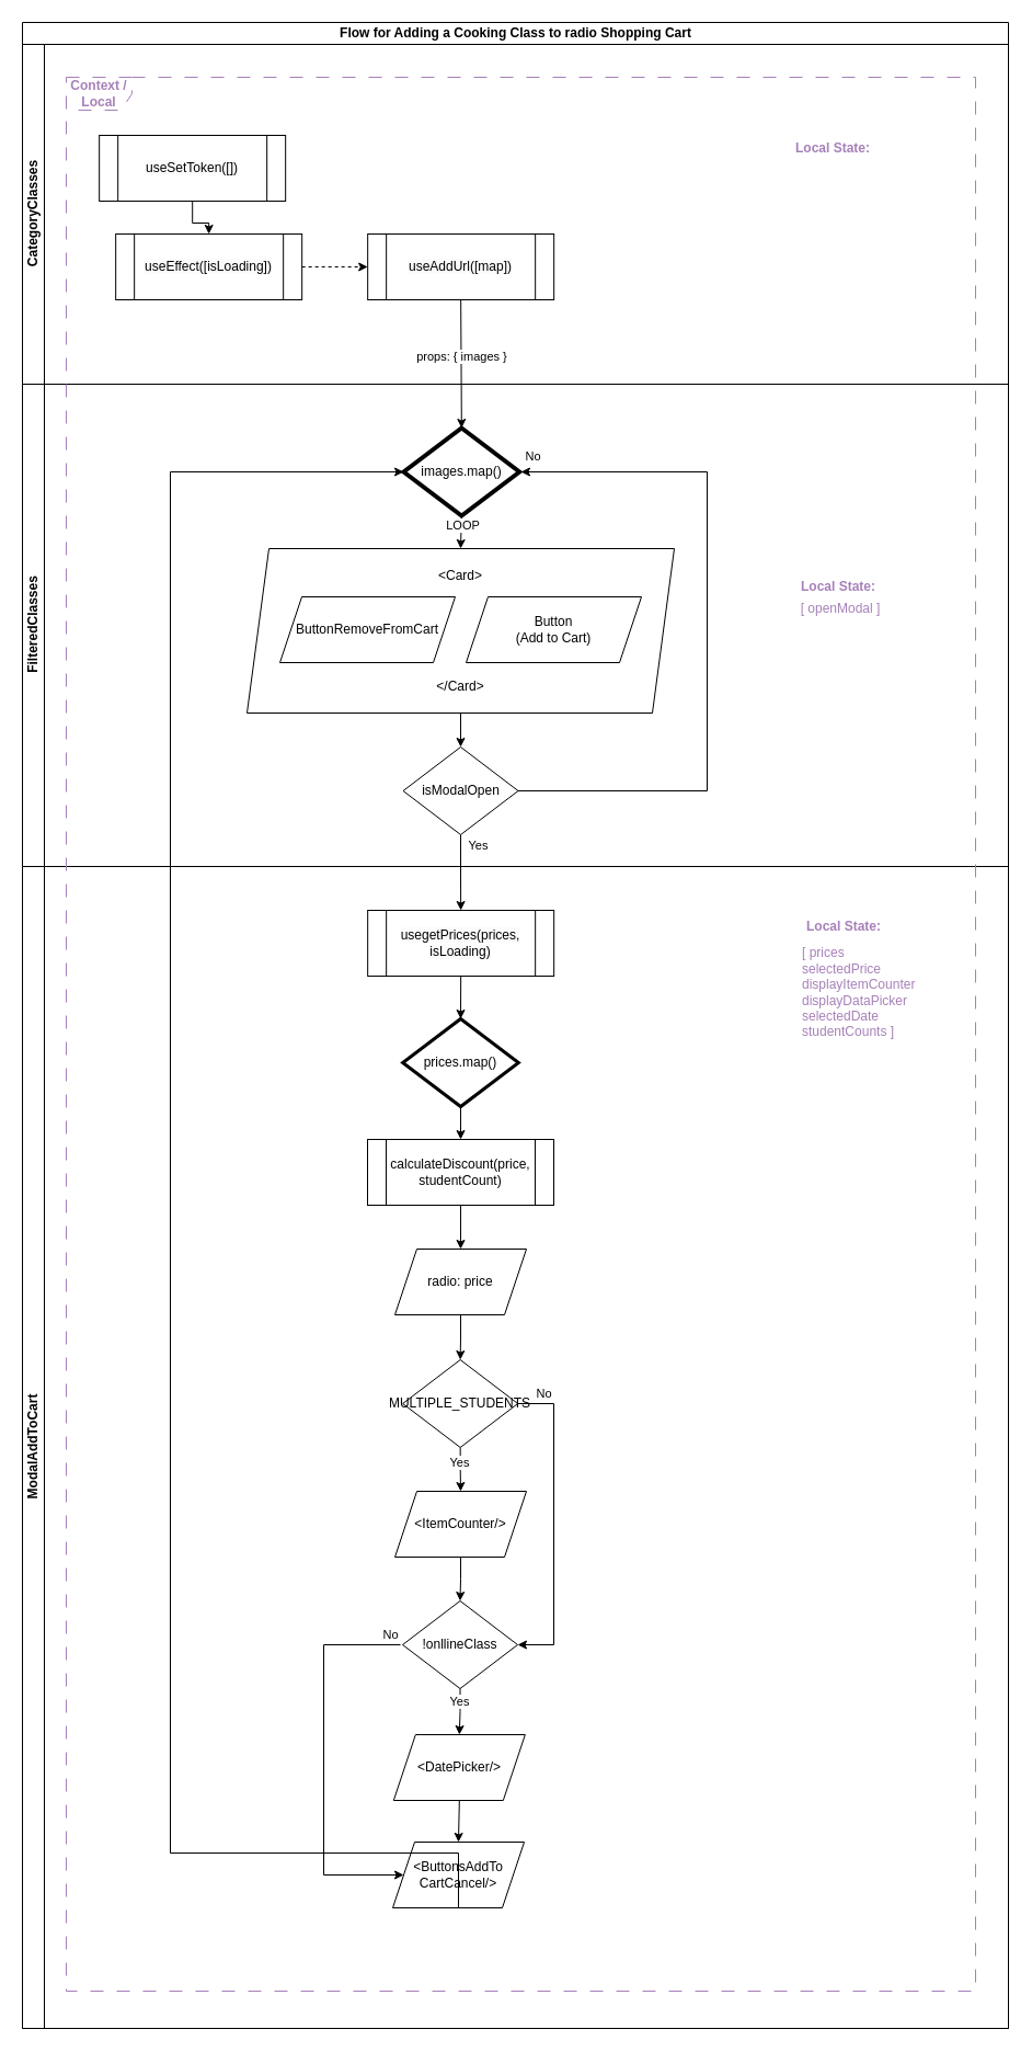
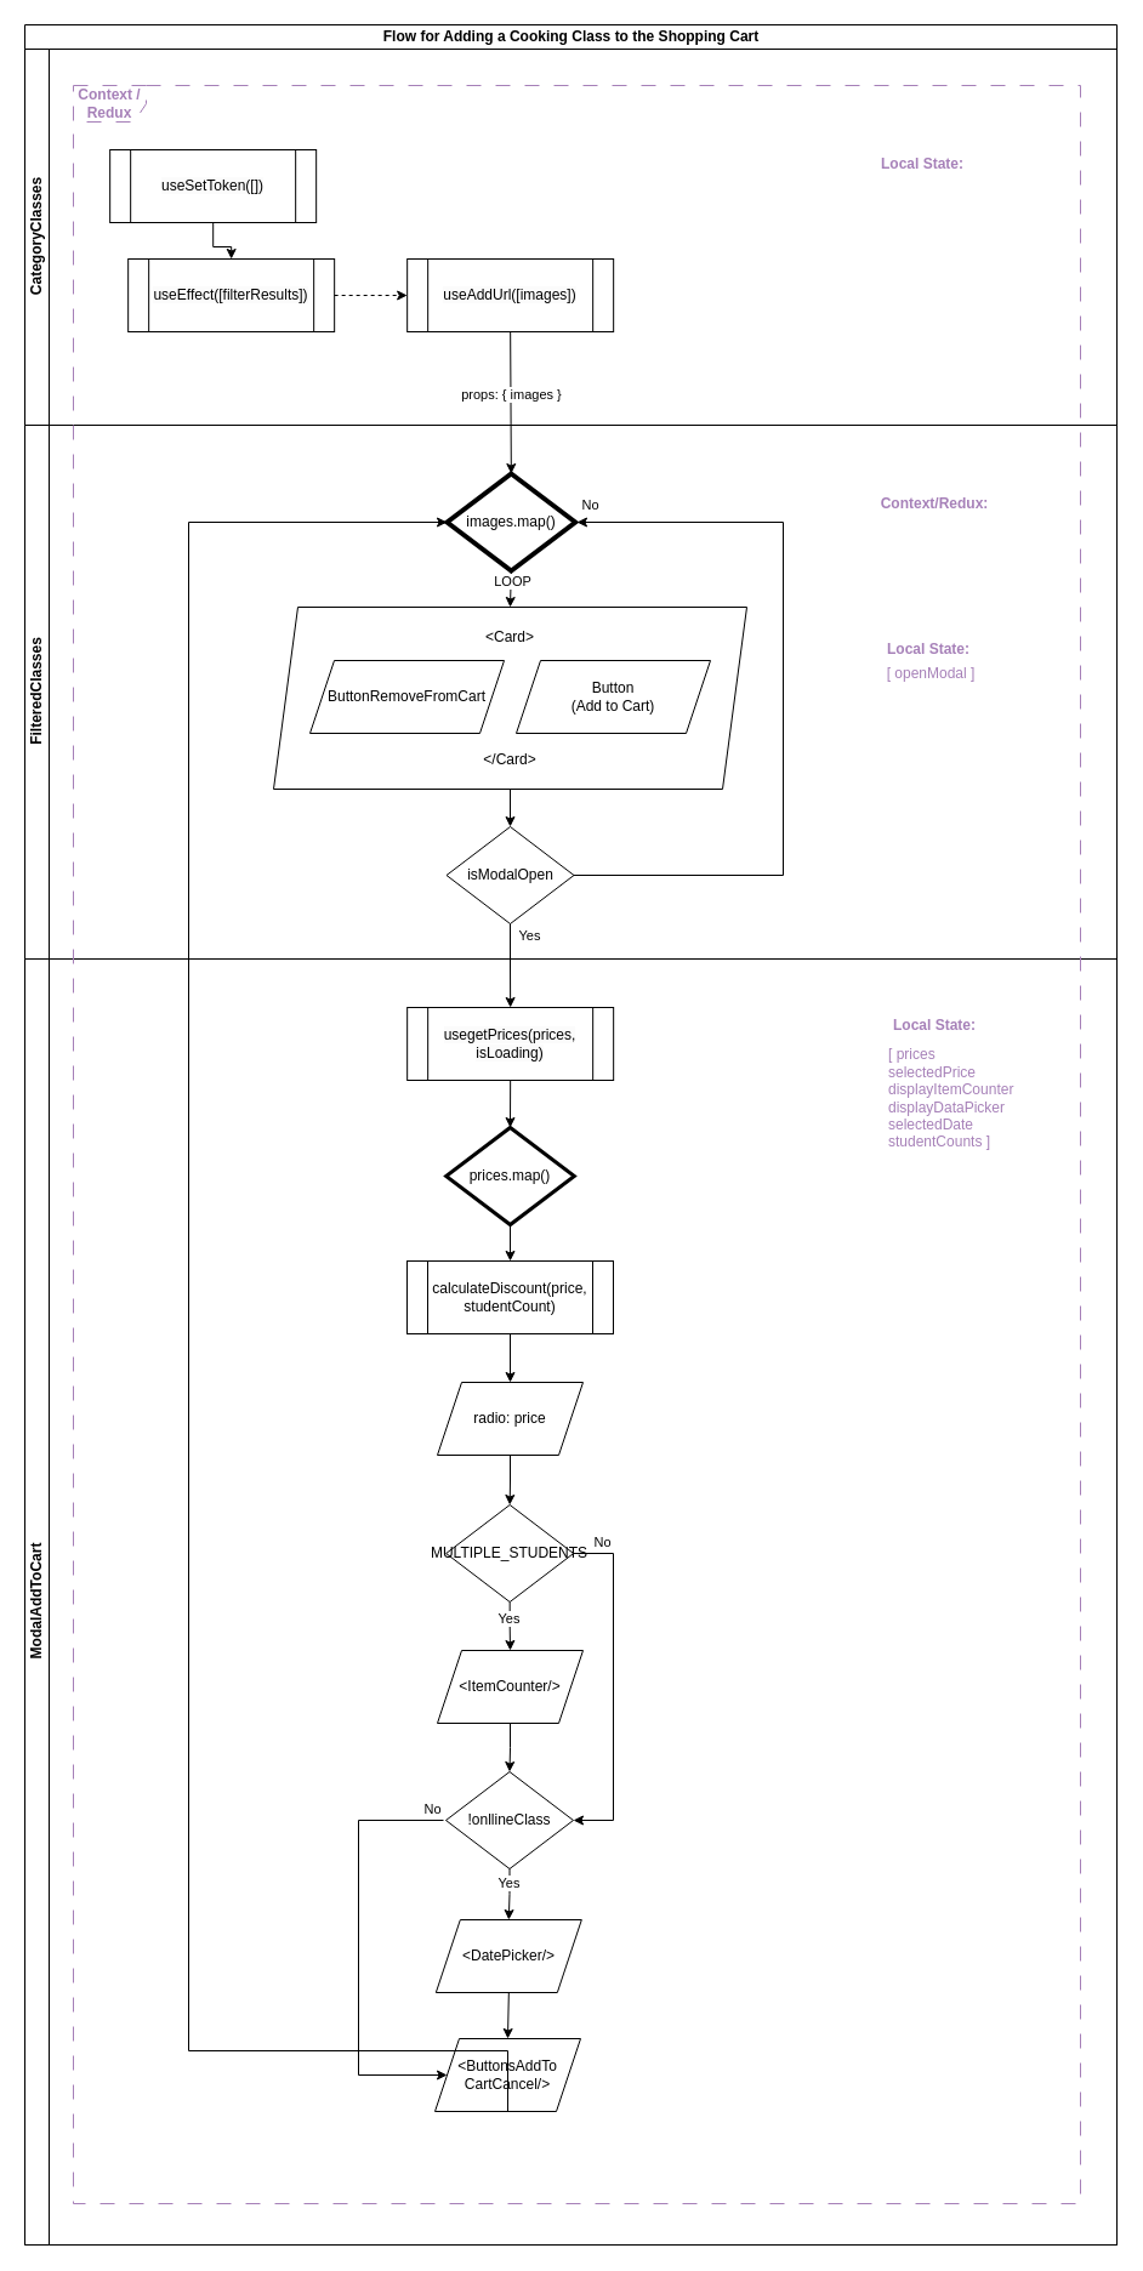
  <mxCell id="0" />
  <mxCell id="1" parent="0" />
- <mxCell id="2" value="Flow for Adding a Cooking Class to radio Shopping Cart" style="swimlane;childLayout=stackLayout;resizeParent=1;resizeParentMax=0;horizontal=1;startSize=20;horizontalStack=0;html=1;" parent="1" vertex="1"><mxGeometry x="20" y="20" width="900" height="1830" as="geometry" /></mxCell>
+ <mxCell id="2" value="Flow for Adding a Cooking Class to the Shopping Cart" style="swimlane;childLayout=stackLayout;resizeParent=1;resizeParentMax=0;horizontal=1;startSize=20;horizontalStack=0;html=1;" parent="1" vertex="1"><mxGeometry x="20" y="20" width="900" height="1830" as="geometry" /></mxCell>
  <mxCell id="3" value="CategoryClasses" style="swimlane;startSize=20;horizontal=0;html=1;" parent="2" vertex="1"><mxGeometry y="20" width="900" height="310" as="geometry" /></mxCell>
  <mxCell id="4" value="" style="endArrow=classic;html=1;rounded=0;entryX=0.5;entryY=0;entryDx=0;entryDy=0;exitX=0.5;exitY=1;exitDx=0;exitDy=0;" parent="2" source="49" target="7" edge="1"><mxGeometry width="50" height="50" relative="1" as="geometry"><mxPoint x="395" y="130" as="sourcePoint" /><mxPoint x="505" y="330" as="targetPoint" /></mxGeometry></mxCell>
  <mxCell id="5" value="props: { images }" style="edgeLabel;html=1;align=center;verticalAlign=middle;resizable=0;points=[];" parent="4" vertex="1" connectable="0"><mxGeometry x="0.334" y="1" relative="1" as="geometry"><mxPoint x="-1" y="-26" as="offset" /></mxGeometry></mxCell>
  <mxCell id="6" value="FilteredClasses" style="swimlane;startSize=20;horizontal=0;html=1;" parent="2" vertex="1"><mxGeometry y="330" width="900" height="440" as="geometry" /></mxCell>
  <mxCell id="7" value="images.map()" style="rhombus;whiteSpace=wrap;html=1;strokeWidth=4;" parent="6" vertex="1"><mxGeometry x="348" y="40" width="105.67" height="80" as="geometry" /></mxCell>
  <mxCell id="8" style="edgeStyle=orthogonalEdgeStyle;rounded=0;orthogonalLoop=1;jettySize=auto;html=1;exitX=0.5;exitY=1;exitDx=0;exitDy=0;entryX=0.5;entryY=0;entryDx=0;entryDy=0;" parent="6" source="9" target="16" edge="1"><mxGeometry relative="1" as="geometry" /></mxCell>
  <mxCell id="9" value="&amp;lt;Card&amp;gt;&lt;div&gt;&lt;br&gt;&lt;/div&gt;&lt;div&gt;&lt;br&gt;&lt;/div&gt;&lt;div&gt;&lt;br&gt;&lt;/div&gt;&lt;div&gt;&lt;br&gt;&lt;/div&gt;&lt;div&gt;&lt;br&gt;&lt;/div&gt;&lt;div&gt;&lt;br&gt;&lt;/div&gt;&lt;div&gt;&amp;lt;/Card&amp;gt;&lt;br&gt;&lt;/div&gt;" style="shape=parallelogram;perimeter=parallelogramPerimeter;whiteSpace=wrap;html=1;fixedSize=1;" parent="6" vertex="1"><mxGeometry x="205" y="150" width="390" height="150" as="geometry" /></mxCell>
  <mxCell id="10" value="" style="endArrow=classic;html=1;rounded=0;entryX=0.5;entryY=0;entryDx=0;entryDy=0;exitX=0.5;exitY=1;exitDx=0;exitDy=0;" parent="6" source="7" target="9" edge="1"><mxGeometry width="50" height="50" relative="1" as="geometry"><mxPoint x="255" y="330" as="sourcePoint" /><mxPoint x="305" y="280" as="targetPoint" /></mxGeometry></mxCell>
  <mxCell id="11" value="LOOP" style="edgeLabel;html=1;align=center;verticalAlign=middle;resizable=0;points=[];" parent="10" vertex="1" connectable="0"><mxGeometry x="-0.469" y="1" relative="1" as="geometry"><mxPoint as="offset" /></mxGeometry></mxCell>
  <mxCell id="12" value="ButtonRemoveFromCart" style="shape=parallelogram;perimeter=parallelogramPerimeter;whiteSpace=wrap;html=1;fixedSize=1;" parent="6" vertex="1"><mxGeometry x="235" y="194" width="160" height="60" as="geometry" /></mxCell>
  <mxCell id="13" value="Button&lt;div&gt;(Add to Cart)&lt;/div&gt;" style="shape=parallelogram;perimeter=parallelogramPerimeter;whiteSpace=wrap;html=1;fixedSize=1;" parent="6" vertex="1"><mxGeometry x="405" y="194" width="160" height="60" as="geometry" /></mxCell>
  <mxCell id="14" style="edgeStyle=orthogonalEdgeStyle;rounded=0;orthogonalLoop=1;jettySize=auto;html=1;" parent="6" source="16" edge="1"><mxGeometry relative="1" as="geometry"><mxPoint x="455" y="80" as="targetPoint" /><Array as="points"><mxPoint x="625" y="371" /><mxPoint x="625" y="80" /></Array></mxGeometry></mxCell>
  <mxCell id="15" value="No" style="edgeLabel;html=1;align=center;verticalAlign=middle;resizable=0;points=[];" parent="14" vertex="1" connectable="0"><mxGeometry x="-0.611" y="-3" relative="1" as="geometry"><mxPoint x="-110" y="-309" as="offset" /></mxGeometry></mxCell>
  <mxCell id="16" value="isModalOpen" style="rhombus;whiteSpace=wrap;html=1;" parent="6" vertex="1"><mxGeometry x="347.5" y="331" width="105" height="80" as="geometry" /></mxCell>
  <mxCell id="17" value="[ openModal ]" style="text;html=1;align=center;verticalAlign=middle;whiteSpace=wrap;rounded=0;fontColor=#A680B8;" parent="6" vertex="1"><mxGeometry x="697" y="190" width="100" height="30" as="geometry" /></mxCell>
  <mxCell id="18" value="Local State:" style="text;html=1;align=center;verticalAlign=middle;whiteSpace=wrap;rounded=0;fontStyle=1;fontColor=#A680B8;" parent="6" vertex="1"><mxGeometry x="705" y="170" width="80" height="30" as="geometry" /></mxCell>
  <mxCell id="19" value="" style="edgeStyle=orthogonalEdgeStyle;rounded=0;orthogonalLoop=1;jettySize=auto;html=1;exitX=0.5;exitY=1;exitDx=0;exitDy=0;entryX=0.5;entryY=0;entryDx=0;entryDy=0;" parent="2" source="16" target="22" edge="1"><mxGeometry x="0.012" relative="1" as="geometry"><mxPoint as="offset" /></mxGeometry></mxCell>
  <mxCell id="20" value="Yes" style="edgeLabel;html=1;align=center;verticalAlign=middle;resizable=0;points=[];" parent="19" vertex="1" connectable="0"><mxGeometry x="-0.046" y="-9" relative="1" as="geometry"><mxPoint x="24" y="-24" as="offset" /></mxGeometry></mxCell>
  <mxCell id="21" value="ModalAddToCart" style="swimlane;startSize=20;horizontal=0;html=1;" parent="2" vertex="1"><mxGeometry y="770" width="900" height="1060" as="geometry" /></mxCell>
  <mxCell id="22" value="&lt;span style=&quot;color: rgb(0, 0, 0); font-family: Helvetica; font-size: 12px; font-style: normal; font-variant-ligatures: normal; font-variant-caps: normal; font-weight: 400; letter-spacing: normal; orphans: 2; text-align: center; text-indent: 0px; text-transform: none; widows: 2; word-spacing: 0px; -webkit-text-stroke-width: 0px; white-space: normal; background-color: rgb(251, 251, 251); text-decoration-thickness: initial; text-decoration-style: initial; text-decoration-color: initial; display: inline !important; float: none;&quot;&gt;usegetPrices(prices, isLoading)&lt;/span&gt;" style="shape=process;whiteSpace=wrap;html=1;backgroundOutline=1;" parent="21" vertex="1"><mxGeometry x="315.16" y="40" width="170" height="60" as="geometry" /></mxCell>
  <mxCell id="23" value="prices.map()" style="rhombus;whiteSpace=wrap;html=1;strokeWidth=3;" parent="21" vertex="1"><mxGeometry x="347.16" y="139" width="105.67" height="80" as="geometry" /></mxCell>
  <mxCell id="24" value="calculateDiscount(price, studentCount)" style="shape=process;whiteSpace=wrap;html=1;backgroundOutline=1;" parent="21" vertex="1"><mxGeometry x="315.0" y="249" width="170" height="60" as="geometry" /></mxCell>
  <mxCell id="25" style="edgeStyle=orthogonalEdgeStyle;rounded=0;orthogonalLoop=1;jettySize=auto;html=1;exitX=0.5;exitY=1;exitDx=0;exitDy=0;entryX=0.5;entryY=0;entryDx=0;entryDy=0;" parent="21" source="26" target="36" edge="1"><mxGeometry relative="1" as="geometry" /></mxCell>
  <mxCell id="26" value="radio: price" style="shape=parallelogram;perimeter=parallelogramPerimeter;whiteSpace=wrap;html=1;fixedSize=1;" parent="21" vertex="1"><mxGeometry x="340.0" y="349" width="120" height="60" as="geometry" /></mxCell>
  <mxCell id="27" value="" style="endArrow=classic;html=1;rounded=0;entryX=0.5;entryY=0;entryDx=0;entryDy=0;exitX=0.5;exitY=1;exitDx=0;exitDy=0;" parent="21" source="22" target="23" edge="1"><mxGeometry width="50" height="50" relative="1" as="geometry"><mxPoint x="275.16" y="-20" as="sourcePoint" /><mxPoint x="325.16" y="-70" as="targetPoint" /></mxGeometry></mxCell>
  <mxCell id="28" value="" style="endArrow=classic;html=1;rounded=0;entryX=0.5;entryY=0;entryDx=0;entryDy=0;" parent="21" source="23" target="24" edge="1"><mxGeometry width="50" height="50" relative="1" as="geometry"><mxPoint x="275.16" y="180" as="sourcePoint" /><mxPoint x="325.16" y="130" as="targetPoint" /></mxGeometry></mxCell>
  <mxCell id="29" value="" style="endArrow=classic;html=1;rounded=0;entryX=0.5;entryY=0;entryDx=0;entryDy=0;exitX=0.5;exitY=1;exitDx=0;exitDy=0;" parent="21" source="24" target="26" edge="1"><mxGeometry width="50" height="50" relative="1" as="geometry"><mxPoint x="275.16" y="180" as="sourcePoint" /><mxPoint x="325.16" y="130" as="targetPoint" /></mxGeometry></mxCell>
  <mxCell id="30" value="[&amp;nbsp;&lt;span style=&quot;background-color: initial;&quot;&gt;prices&lt;/span&gt;&lt;div&gt;&lt;div&gt;&lt;div&gt;selectedPrice&lt;/div&gt;&lt;div&gt;displayItemCounter&lt;/div&gt;&lt;div&gt;displayDataPicker&lt;/div&gt;&lt;div&gt;selectedDate&lt;/div&gt;&lt;div&gt;studentCounts ]&lt;/div&gt;&lt;/div&gt;&lt;/div&gt;" style="text;html=1;align=left;verticalAlign=middle;whiteSpace=wrap;rounded=0;fontColor=#A680B8;" parent="21" vertex="1"><mxGeometry x="710" y="100" width="60" height="30" as="geometry" /></mxCell>
  <mxCell id="31" value="Local State:" style="text;html=1;align=center;verticalAlign=middle;whiteSpace=wrap;rounded=0;fontStyle=1;fontColor=#A680B8;" parent="21" vertex="1"><mxGeometry x="710" y="40" width="80" height="30" as="geometry" /></mxCell>
  <mxCell id="32" style="edgeStyle=orthogonalEdgeStyle;rounded=0;orthogonalLoop=1;jettySize=auto;html=1;exitX=0.5;exitY=1;exitDx=0;exitDy=0;entryX=0.5;entryY=0;entryDx=0;entryDy=0;" parent="21" source="36" target="43" edge="1"><mxGeometry relative="1" as="geometry" /></mxCell>
  <mxCell id="33" value="Yes" style="edgeLabel;html=1;align=center;verticalAlign=middle;resizable=0;points=[];" parent="32" vertex="1" connectable="0"><mxGeometry x="-0.355" y="-1" relative="1" as="geometry"><mxPoint as="offset" /></mxGeometry></mxCell>
  <mxCell id="34" style="edgeStyle=orthogonalEdgeStyle;rounded=0;orthogonalLoop=1;jettySize=auto;html=1;entryX=1;entryY=0.5;entryDx=0;entryDy=0;exitX=1;exitY=0.5;exitDx=0;exitDy=0;" parent="21" source="36" target="41" edge="1"><mxGeometry relative="1" as="geometry"><mxPoint x="505.005" y="490" as="sourcePoint" /><mxPoint x="544.22" y="680" as="targetPoint" /><Array as="points"><mxPoint x="485" y="490" /><mxPoint x="485" y="710" /></Array></mxGeometry></mxCell>
  <mxCell id="35" value="No" style="edgeLabel;html=1;align=center;verticalAlign=middle;resizable=0;points=[];" parent="34" vertex="1" connectable="0"><mxGeometry x="-0.857" y="-1" relative="1" as="geometry"><mxPoint x="3" y="-11" as="offset" /></mxGeometry></mxCell>
  <mxCell id="36" value="MULTIPLE_STUDENTS" style="rhombus;whiteSpace=wrap;html=1;" parent="21" vertex="1"><mxGeometry x="347.16" y="450" width="105" height="80" as="geometry" /></mxCell>
  <mxCell id="37" style="edgeStyle=orthogonalEdgeStyle;rounded=0;orthogonalLoop=1;jettySize=auto;html=1;entryX=0.5;entryY=0;entryDx=0;entryDy=0;" parent="21" source="41" target="45" edge="1"><mxGeometry relative="1" as="geometry" /></mxCell>
  <mxCell id="38" value="Yes" style="edgeLabel;html=1;align=center;verticalAlign=middle;resizable=0;points=[];" parent="37" vertex="1" connectable="0"><mxGeometry x="-0.485" y="-1" relative="1" as="geometry"><mxPoint as="offset" /></mxGeometry></mxCell>
  <mxCell id="39" style="edgeStyle=orthogonalEdgeStyle;rounded=0;orthogonalLoop=1;jettySize=auto;html=1;entryX=0;entryY=0.5;entryDx=0;entryDy=0;" parent="21" target="46" edge="1"><mxGeometry relative="1" as="geometry"><mxPoint x="345" y="710" as="sourcePoint" /><mxPoint x="263.66" y="940" as="targetPoint" /><Array as="points"><mxPoint x="275" y="710" /><mxPoint x="275" y="920" /></Array></mxGeometry></mxCell>
  <mxCell id="40" value="No" style="edgeLabel;html=1;align=center;verticalAlign=middle;resizable=0;points=[];" parent="39" vertex="1" connectable="0"><mxGeometry x="-0.827" y="2" relative="1" as="geometry"><mxPoint x="21" y="-12" as="offset" /></mxGeometry></mxCell>
  <mxCell id="41" value="!onllineClass" style="rhombus;whiteSpace=wrap;html=1;" parent="21" vertex="1"><mxGeometry x="347.0" y="670" width="105" height="80" as="geometry" /></mxCell>
  <mxCell id="42" style="edgeStyle=orthogonalEdgeStyle;rounded=0;orthogonalLoop=1;jettySize=auto;html=1;exitX=0.5;exitY=1;exitDx=0;exitDy=0;entryX=0.5;entryY=0;entryDx=0;entryDy=0;" parent="21" source="43" target="41" edge="1"><mxGeometry relative="1" as="geometry" /></mxCell>
  <mxCell id="43" value="&amp;lt;ItemCounter/&amp;gt;" style="shape=parallelogram;perimeter=parallelogramPerimeter;whiteSpace=wrap;html=1;fixedSize=1;" parent="21" vertex="1"><mxGeometry x="340" y="570" width="120" height="60" as="geometry" /></mxCell>
  <mxCell id="44" style="edgeStyle=orthogonalEdgeStyle;rounded=0;orthogonalLoop=1;jettySize=auto;html=1;exitX=0.5;exitY=1;exitDx=0;exitDy=0;entryX=0.5;entryY=0;entryDx=0;entryDy=0;" parent="21" source="45" target="46" edge="1"><mxGeometry relative="1" as="geometry" /></mxCell>
  <mxCell id="45" value="&amp;lt;DatePicker/&amp;gt;" style="shape=parallelogram;perimeter=parallelogramPerimeter;whiteSpace=wrap;html=1;fixedSize=1;" parent="21" vertex="1"><mxGeometry x="338.83" y="792" width="120" height="60" as="geometry" /></mxCell>
  <mxCell id="46" value="&amp;lt;ButtonsAddTo&lt;div&gt;CartCancel/&amp;gt;&lt;/div&gt;" style="shape=parallelogram;perimeter=parallelogramPerimeter;whiteSpace=wrap;html=1;fixedSize=1;" parent="21" vertex="1"><mxGeometry x="338" y="890" width="120" height="60" as="geometry" /></mxCell>
- <mxCell id="47" value="&lt;font color=&quot;#a680b8&quot; style=&quot;font-size: 12px;&quot;&gt;&lt;b&gt;Context / Local&lt;/b&gt;&lt;/font&gt;" style="shape=umlFrame;whiteSpace=wrap;html=1;pointerEvents=0;strokeColor=#A680B8;dashed=1;dashPattern=12 12;" vertex="1" parent="21"><mxGeometry x="40" y="-720" width="830" height="1746" as="geometry" /></mxCell>
- <mxCell id="48" value="&lt;span style=&quot;color: rgb(0, 0, 0); font-family: Helvetica; font-size: 12px; font-style: normal; font-variant-ligatures: normal; font-variant-caps: normal; font-weight: 400; letter-spacing: normal; orphans: 2; text-align: center; text-indent: 0px; text-transform: none; widows: 2; word-spacing: 0px; -webkit-text-stroke-width: 0px; white-space: normal; background-color: rgb(251, 251, 251); text-decoration-thickness: initial; text-decoration-style: initial; text-decoration-color: initial; display: inline !important; float: none;&quot;&gt;useEffect([isLoading])&lt;/span&gt;" style="shape=process;whiteSpace=wrap;html=1;backgroundOutline=1;" parent="21" vertex="1"><mxGeometry x="85.16" y="-577" width="170" height="60" as="geometry" /></mxCell>
- <mxCell id="49" value="&lt;br&gt;&lt;span style=&quot;forced-color-adjust: none; color: rgb(0, 0, 0); font-family: Helvetica; font-size: 12px; font-style: normal; font-variant-ligatures: normal; font-variant-caps: normal; font-weight: 400; letter-spacing: normal; orphans: 2; text-align: center; text-indent: 0px; text-transform: none; widows: 2; word-spacing: 0px; -webkit-text-stroke-width: 0px; white-space: normal; background-color: rgb(251, 251, 251); text-decoration-thickness: initial; text-decoration-style: initial; text-decoration-color: initial; float: none; display: inline !important;&quot;&gt;useAddUrl([map])&lt;/span&gt;&lt;div style=&quot;forced-color-adjust: none;&quot;&gt;&lt;br&gt;&lt;/div&gt;" style="shape=process;whiteSpace=wrap;html=1;backgroundOutline=1;" parent="21" vertex="1"><mxGeometry x="315.16" y="-577" width="170" height="60" as="geometry" /></mxCell>
+ <mxCell id="47" value="&lt;font color=&quot;#a680b8&quot; style=&quot;font-size: 12px;&quot;&gt;&lt;b&gt;Context / Redux&lt;/b&gt;&lt;/font&gt;" style="shape=umlFrame;whiteSpace=wrap;html=1;pointerEvents=0;strokeColor=#A680B8;dashed=1;dashPattern=12 12;" vertex="1" parent="21"><mxGeometry x="40" y="-720" width="830" height="1746" as="geometry" /></mxCell>
+ <mxCell id="48" value="&lt;span style=&quot;color: rgb(0, 0, 0); font-family: Helvetica; font-size: 12px; font-style: normal; font-variant-ligatures: normal; font-variant-caps: normal; font-weight: 400; letter-spacing: normal; orphans: 2; text-align: center; text-indent: 0px; text-transform: none; widows: 2; word-spacing: 0px; -webkit-text-stroke-width: 0px; white-space: normal; background-color: rgb(251, 251, 251); text-decoration-thickness: initial; text-decoration-style: initial; text-decoration-color: initial; display: inline !important; float: none;&quot;&gt;useEffect([filterResults])&lt;/span&gt;" style="shape=process;whiteSpace=wrap;html=1;backgroundOutline=1;" parent="21" vertex="1"><mxGeometry x="85.16" y="-577" width="170" height="60" as="geometry" /></mxCell>
+ <mxCell id="49" value="&lt;br&gt;&lt;span style=&quot;forced-color-adjust: none; color: rgb(0, 0, 0); font-family: Helvetica; font-size: 12px; font-style: normal; font-variant-ligatures: normal; font-variant-caps: normal; font-weight: 400; letter-spacing: normal; orphans: 2; text-align: center; text-indent: 0px; text-transform: none; widows: 2; word-spacing: 0px; -webkit-text-stroke-width: 0px; white-space: normal; background-color: rgb(251, 251, 251); text-decoration-thickness: initial; text-decoration-style: initial; text-decoration-color: initial; float: none; display: inline !important;&quot;&gt;useAddUrl([images])&lt;/span&gt;&lt;div style=&quot;forced-color-adjust: none;&quot;&gt;&lt;br&gt;&lt;/div&gt;" style="shape=process;whiteSpace=wrap;html=1;backgroundOutline=1;" parent="21" vertex="1"><mxGeometry x="315.16" y="-577" width="170" height="60" as="geometry" /></mxCell>
  <mxCell id="50" value="" style="endArrow=classic;html=1;rounded=0;exitX=1;exitY=0.5;exitDx=0;exitDy=0;entryX=0;entryY=0.5;entryDx=0;entryDy=0;dashed=1;" parent="21" target="49" edge="1" source="48"><mxGeometry width="50" height="50" relative="1" as="geometry"><mxPoint x="254" y="-623" as="sourcePoint" /><mxPoint x="364" y="-623" as="targetPoint" /></mxGeometry></mxCell>
+ <mxCell id="51" value="Context/Redux:" style="text;html=1;align=center;verticalAlign=middle;whiteSpace=wrap;rounded=0;fontStyle=1;fontColor=#A680B8;" parent="21" vertex="1"><mxGeometry x="720" y="-390" width="60" height="30" as="geometry" /></mxCell>
  <mxCell id="52" style="edgeStyle=orthogonalEdgeStyle;rounded=0;orthogonalLoop=1;jettySize=auto;html=1;exitX=0.5;exitY=1;exitDx=0;exitDy=0;entryX=0;entryY=0.5;entryDx=0;entryDy=0;" parent="2" source="46" target="7" edge="1"><mxGeometry relative="1" as="geometry"><Array as="points"><mxPoint x="398" y="1670" /><mxPoint x="135" y="1670" /><mxPoint x="135" y="410" /></Array></mxGeometry></mxCell>
  <mxCell id="53" style="edgeStyle=orthogonalEdgeStyle;rounded=0;orthogonalLoop=1;jettySize=auto;html=1;entryX=0.5;entryY=0;entryDx=0;entryDy=0;" edge="1" parent="1" source="54" target="48"><mxGeometry relative="1" as="geometry" /></mxCell>
  <mxCell id="54" value="&lt;span style=&quot;color: rgb(0, 0, 0); font-family: Helvetica; font-size: 12px; font-style: normal; font-variant-ligatures: normal; font-variant-caps: normal; font-weight: 400; letter-spacing: normal; orphans: 2; text-align: center; text-indent: 0px; text-transform: none; widows: 2; word-spacing: 0px; -webkit-text-stroke-width: 0px; white-space: normal; background-color: rgb(251, 251, 251); text-decoration-thickness: initial; text-decoration-style: initial; text-decoration-color: initial; display: inline !important; float: none;&quot;&gt;useSetToken([])&lt;/span&gt;" style="shape=process;whiteSpace=wrap;html=1;backgroundOutline=1;" vertex="1" parent="1"><mxGeometry x="90.16" y="123" width="170" height="60" as="geometry" /></mxCell>
  <mxCell id="55" value="Local State:" style="text;html=1;align=center;verticalAlign=middle;whiteSpace=wrap;rounded=0;fontStyle=1;fontColor=#A680B8;" parent="1" vertex="1"><mxGeometry x="720" y="120" width="80" height="30" as="geometry" /></mxCell>
